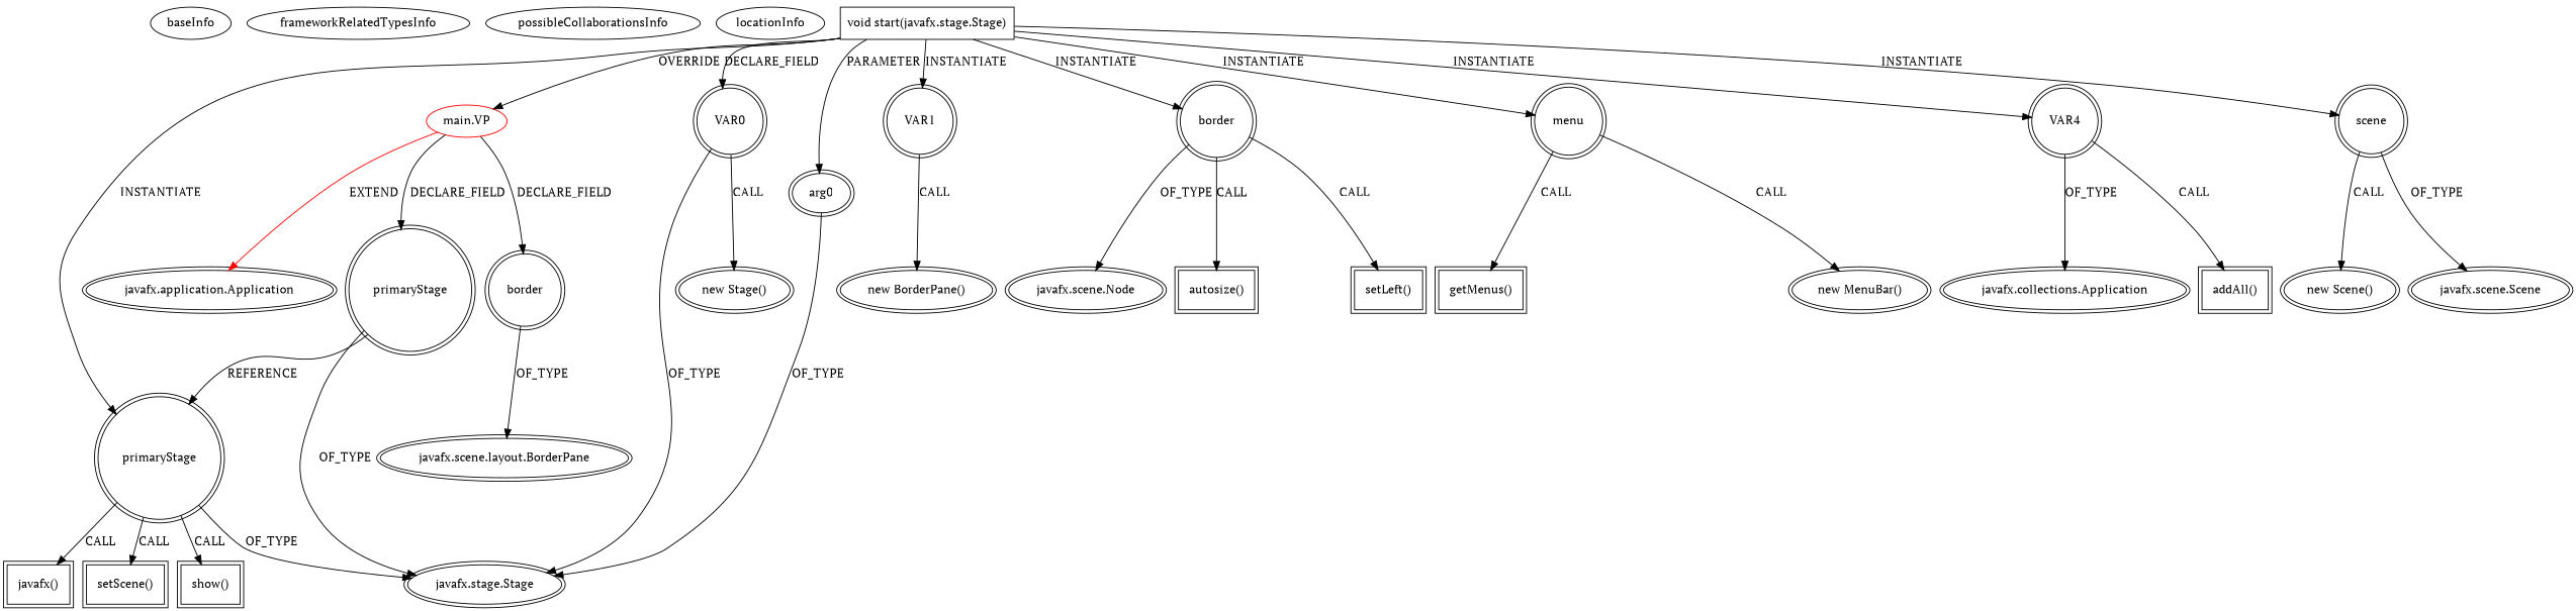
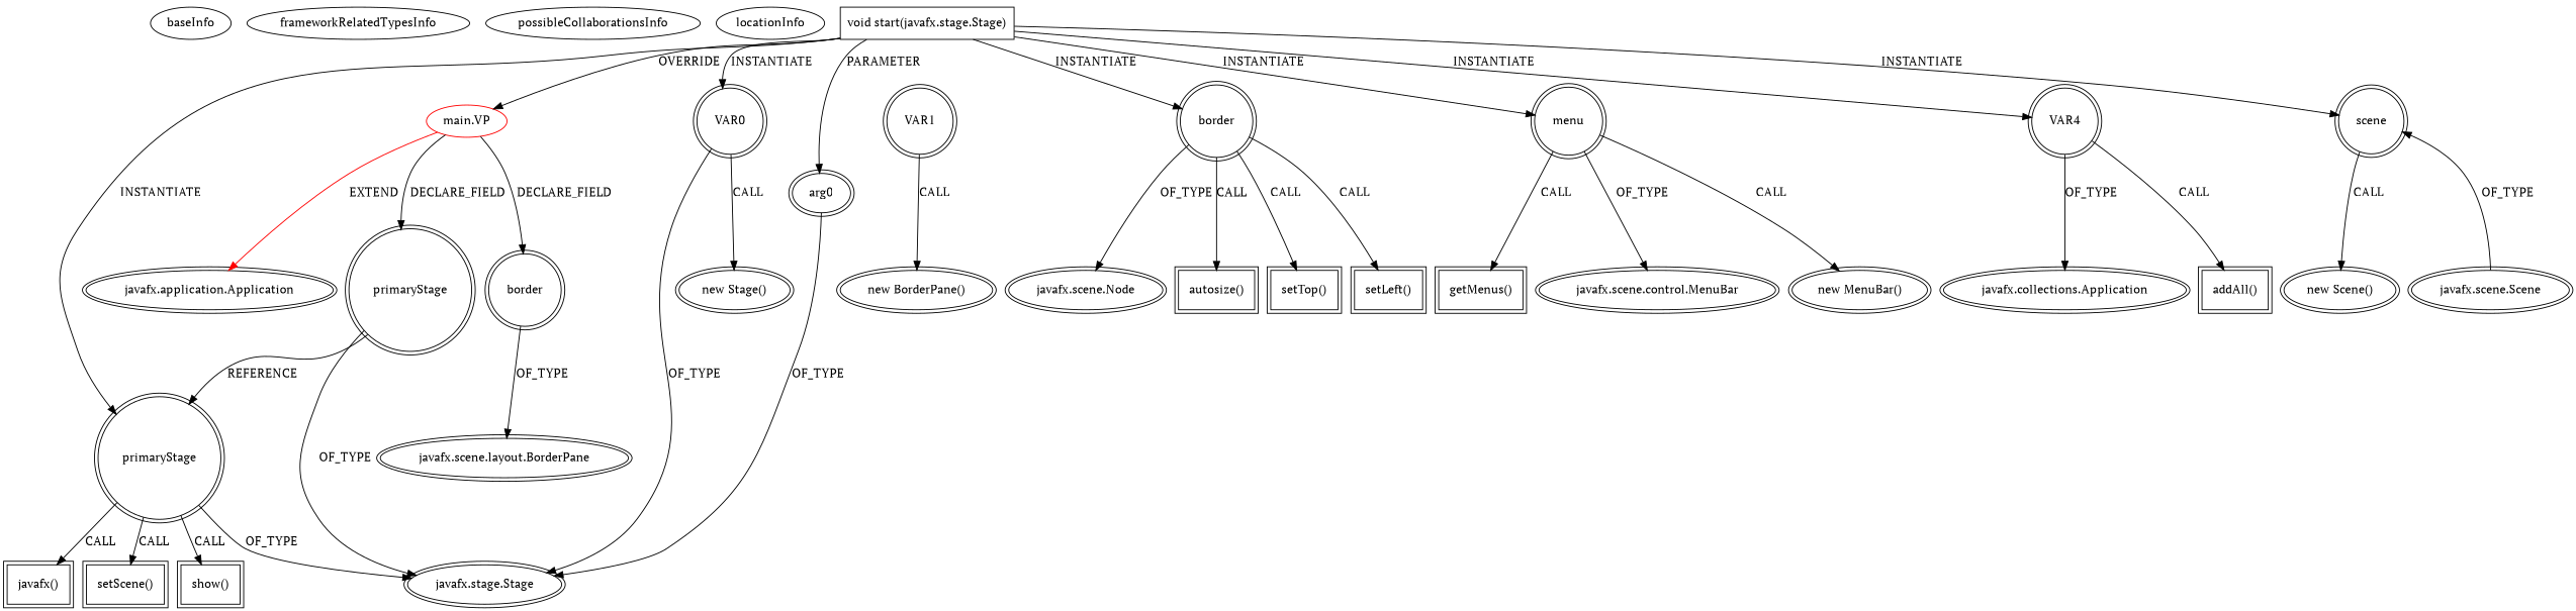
  digraph {
    fontname="PT Serif"
    node [fontname="PT Serif" isFrameworkType=true vertexType=INSIDE_CALL peripheries=2]
    edge [fontname="PT Serif"]
    baseInfo [category=extension_graph graphId=837 isAnonymous=false possibleRelation=false isFrameworkType="" vertexType="" peripheries=""]
    frameworkRelatedTypesInfo [0="javafx.application.Application" isFrameworkType="" vertexType="" peripheries=""]
    possibleCollaborationsInfo [isFrameworkType="" vertexType="" peripheries=""]
    locationInfo [contextSignature=VP filePath="/MWeigert-Vectron/Vectron-master/src/main/VP.java" graphId=837 projectName="MWeigert-Vectron" isFrameworkType="" vertexType="" peripheries=""]
    n5 [color=red isFrameworkType=false label="main.VP" vertexType=ROOT_CLIENT_CLASS_DECLARATION peripheries=""]
    n6 [label="javafx.application.Application" vertexType=FRAMEWORK_CLASS_TYPE]
    n7 [label=border shape=circle vertexType=FIELD_DECLARATION]
    n8 [label=primaryStage shape=circle vertexType=FIELD_DECLARATION]
    n9 [label="javafx.scene.layout.BorderPane" vertexType=FRAMEWORK_CLASS_TYPE]
    n10 [label="javafx.stage.Stage" vertexType=FRAMEWORK_CLASS_TYPE]
    n11 [label=primaryStage shape=circle vertexType=VARIABLE_EXPRESION]
    n12 [isFrameworkType=false label="void start(javafx.stage.Stage)" shape=box vertexType=OVERRIDING_METHOD_DECLARATION peripheries=""]
    n13 [label=arg0 vertexType=PARAMETER_DECLARATION]
    n14 [label=VAR0 shape=circle vertexType=VARIABLE_EXPRESION]
    n15 [label=VAR1 shape=circle vertexType=VARIABLE_EXPRESION]
    n16 [label=border shape=circle vertexType=VARIABLE_EXPRESION]
    n17 [label=menu shape=circle vertexType=VARIABLE_EXPRESION]
    n18 [label=VAR4 shape=circle vertexType=VARIABLE_EXPRESION]
    n19 [label=scene shape=circle vertexType=VARIABLE_EXPRESION]
    n20 [label="javafx()" shape=box]
    n21 [label="setScene()" shape=box]
    n22 [label="show()" shape=box]
    n23 [label="new Stage()" vertexType=CONSTRUCTOR_CALL]
    n24 [label="new BorderPane()" vertexType=CONSTRUCTOR_CALL]
    n25 [label="javafx.scene.Node" vertexType=FRAMEWORK_CLASS_TYPE]
    n26 [label="autosize()" shape=box]
+   n27 [label="setTop()" shape=box]
    n28 [label="setLeft()" shape=box]
+   n29 [label="javafx.scene.control.MenuBar" vertexType=FRAMEWORK_CLASS_TYPE]
    n30 [label="new MenuBar()" vertexType=CONSTRUCTOR_CALL]
    n31 [label="getMenus()" shape=box]
    n32 [label="javafx.collections.Application" vertexType=FRAMEWORK_INTERFACE_TYPE]
    n33 [label="addAll()" shape=box]
    n34 [label="javafx.scene.Scene" vertexType=FRAMEWORK_CLASS_TYPE]
    n35 [label="new Scene()" vertexType=CONSTRUCTOR_CALL]
    n5 -> n6 [color=red label=EXTEND]
    n5 -> n7 [label=DECLARE_FIELD]
    n5 -> n8 [label=DECLARE_FIELD]
    n7 -> n9 [label=OF_TYPE]
    n8 -> n10 [label=OF_TYPE]
    n8 -> n11 [label=REFERENCE]
    n11 -> n10 [label=OF_TYPE]
    n11 -> n20 [label=CALL]
    n11 -> n21 [label=CALL]
    n11 -> n22 [label=CALL]
    n12 -> n5 [label=OVERRIDE]
    n12 -> n11 [label=INSTANTIATE]
    n12 -> n13 [label=PARAMETER]
-   n12 -> n14 [label=DECLARE_FIELD]
-   n12 -> n15 [label=INSTANTIATE]
+   n12 -> n14 [label=INSTANTIATE]
    n12 -> n16 [label=INSTANTIATE]
    n12 -> n17 [label=INSTANTIATE]
    n12 -> n18 [label=INSTANTIATE]
    n12 -> n19 [label=INSTANTIATE]
    n13 -> n10 [label=OF_TYPE]
    n14 -> n10 [label=OF_TYPE]
    n14 -> n23 [label=CALL]
    n15 -> n24 [label=CALL]
    n16 -> n25 [label=OF_TYPE]
    n16 -> n26 [label=CALL]
+   n16 -> n27 [label=CALL]
    n16 -> n28 [label=CALL]
+   n17 -> n29 [label=OF_TYPE]
    n17 -> n30 [label=CALL]
    n17 -> n31 [label=CALL]
    n18 -> n32 [label=OF_TYPE]
    n18 -> n33 [label=CALL]
-   n19 -> n34 [label=OF_TYPE]
+   n34 -> n19 [label=OF_TYPE]
    n19 -> n35 [label=CALL]
  }
